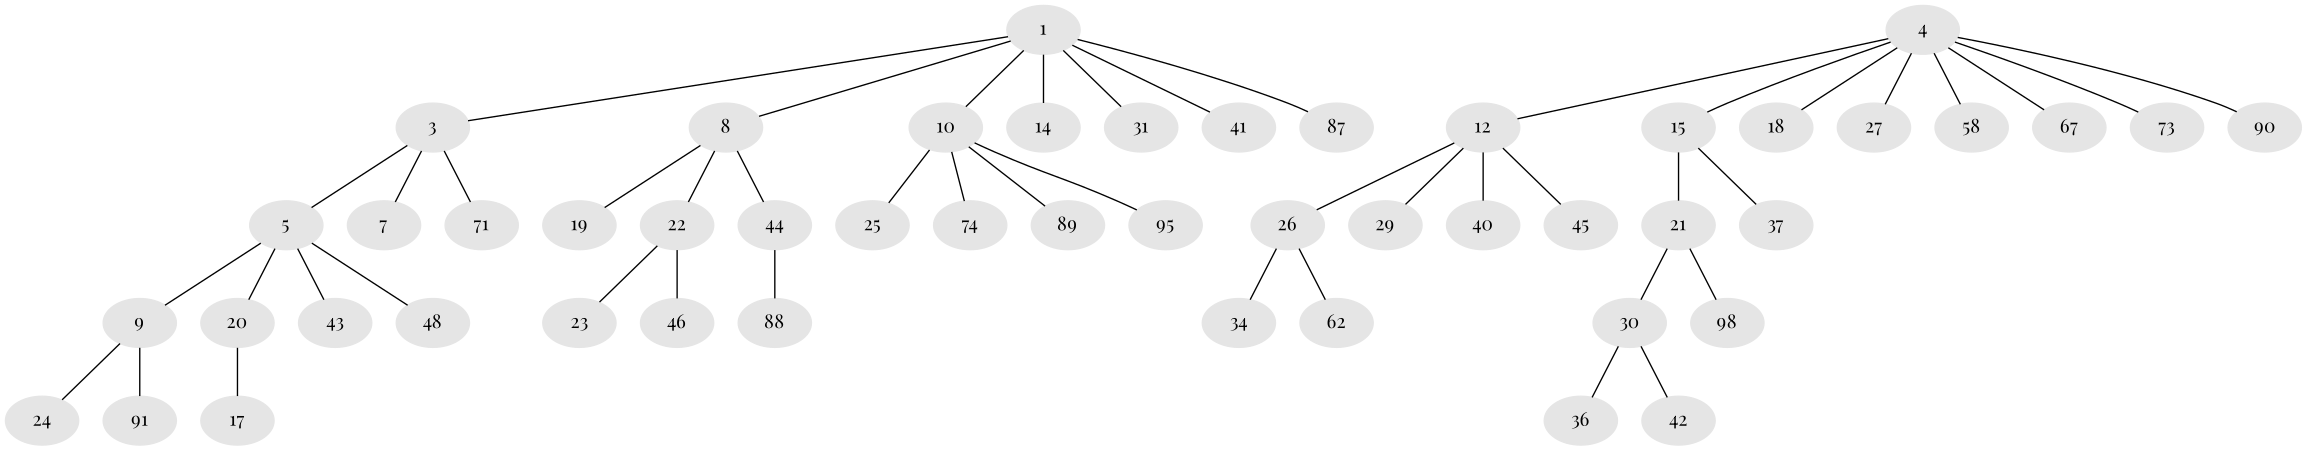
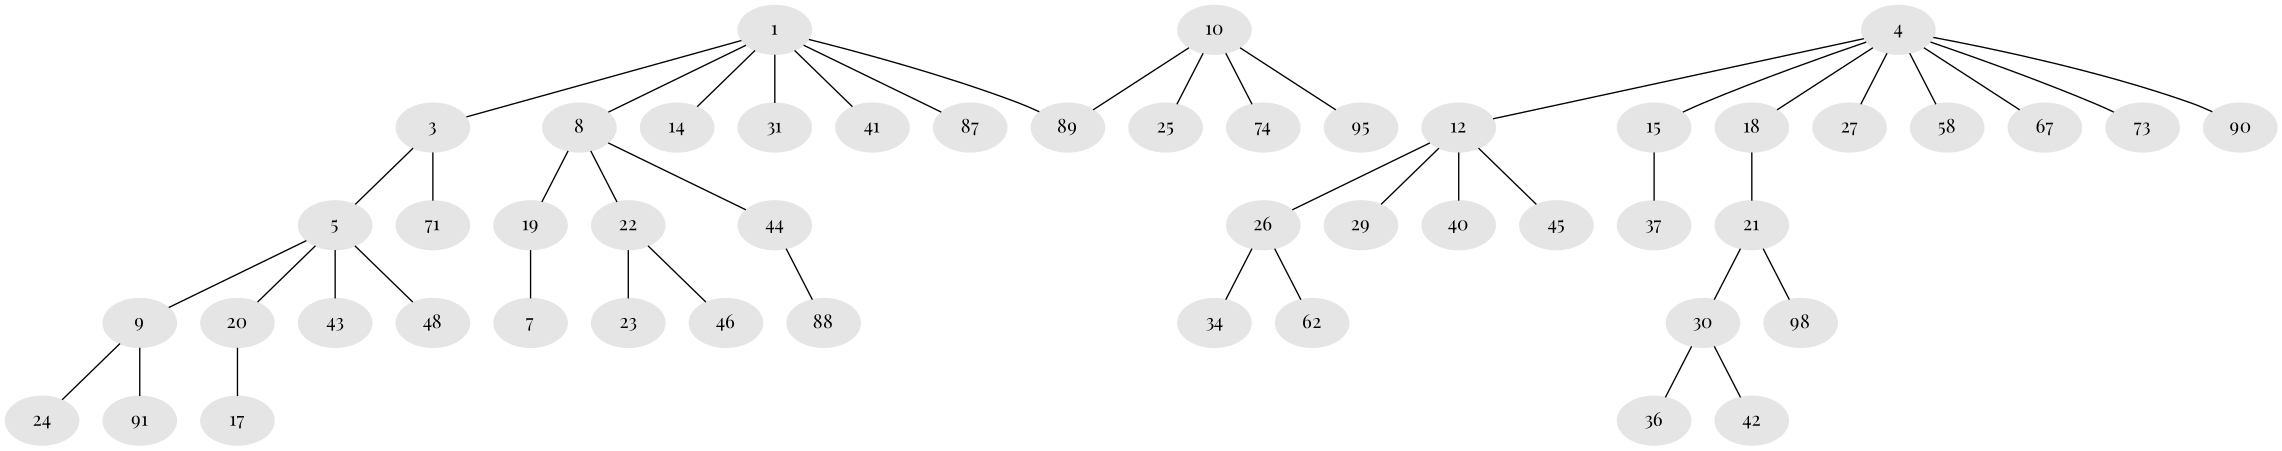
  graph {
    fontname="Playfair Display"
    node [color=gray90 fontname="Playfair Display" style=filled]
    edge [fontname="Playfair Display"]
    1 [super="+2"]
    3
    8 [super="+17"]
    10 [super="+28"]
    14 [super="+38"]
    31 [super="+63+32"]
    41 [super="+56"]
    87
    5 [super="+13+72+33"]
    7
    71
    19
    22
    44
    25
    74
    89
    95
    4 [super="+6"]
    12
    15 [super="+16"]
    18 [super="+39"]
    27
    58 [super="+69"]
    67 [super="+68"]
    73
    90
    9 [super="+11"]
    20 [super="+79"]
    43 [super="+78+86"]
    48
    26
    29
    40 [super="+84+47"]
    45
    21
    37 [super="+55+54"]
    24 [super="+82"]
    91
    n40 [label=17 super="+92+85"]
    23
    46
    88
    34 [super="+52+49"]
    62 [super="+65"]
    30 [super="+81+35"]
    98
    36
    42
    1 -- 3
    1 -- 8
-   1 -- 10
+   1 -- 89
    1 -- 14
    1 -- 31
    1 -- 41
    1 -- 87
    3 -- 5
-   3 -- 7
+   19 -- 7
    3 -- 71
    8 -- 19
    8 -- 22
    8 -- 44
    10 -- 25
    10 -- 74
    10 -- 89
    10 -- 95
    5 -- 9
    5 -- 20
    5 -- 43
    5 -- 48
    22 -- 23
    22 -- 46
    44 -- 88
    4 -- 12
    4 -- 15
    4 -- 18
    4 -- 27
    4 -- 58
    4 -- 67
    4 -- 73
    4 -- 90
    12 -- 26
    12 -- 29
    12 -- 40
    12 -- 45
-   15 -- 21
+   18 -- 21
    15 -- 37
    9 -- 24
    9 -- 91
    20 -- n40
    26 -- 34
    26 -- 62
    21 -- 30
    21 -- 98
    30 -- 36
    30 -- 42
  }
